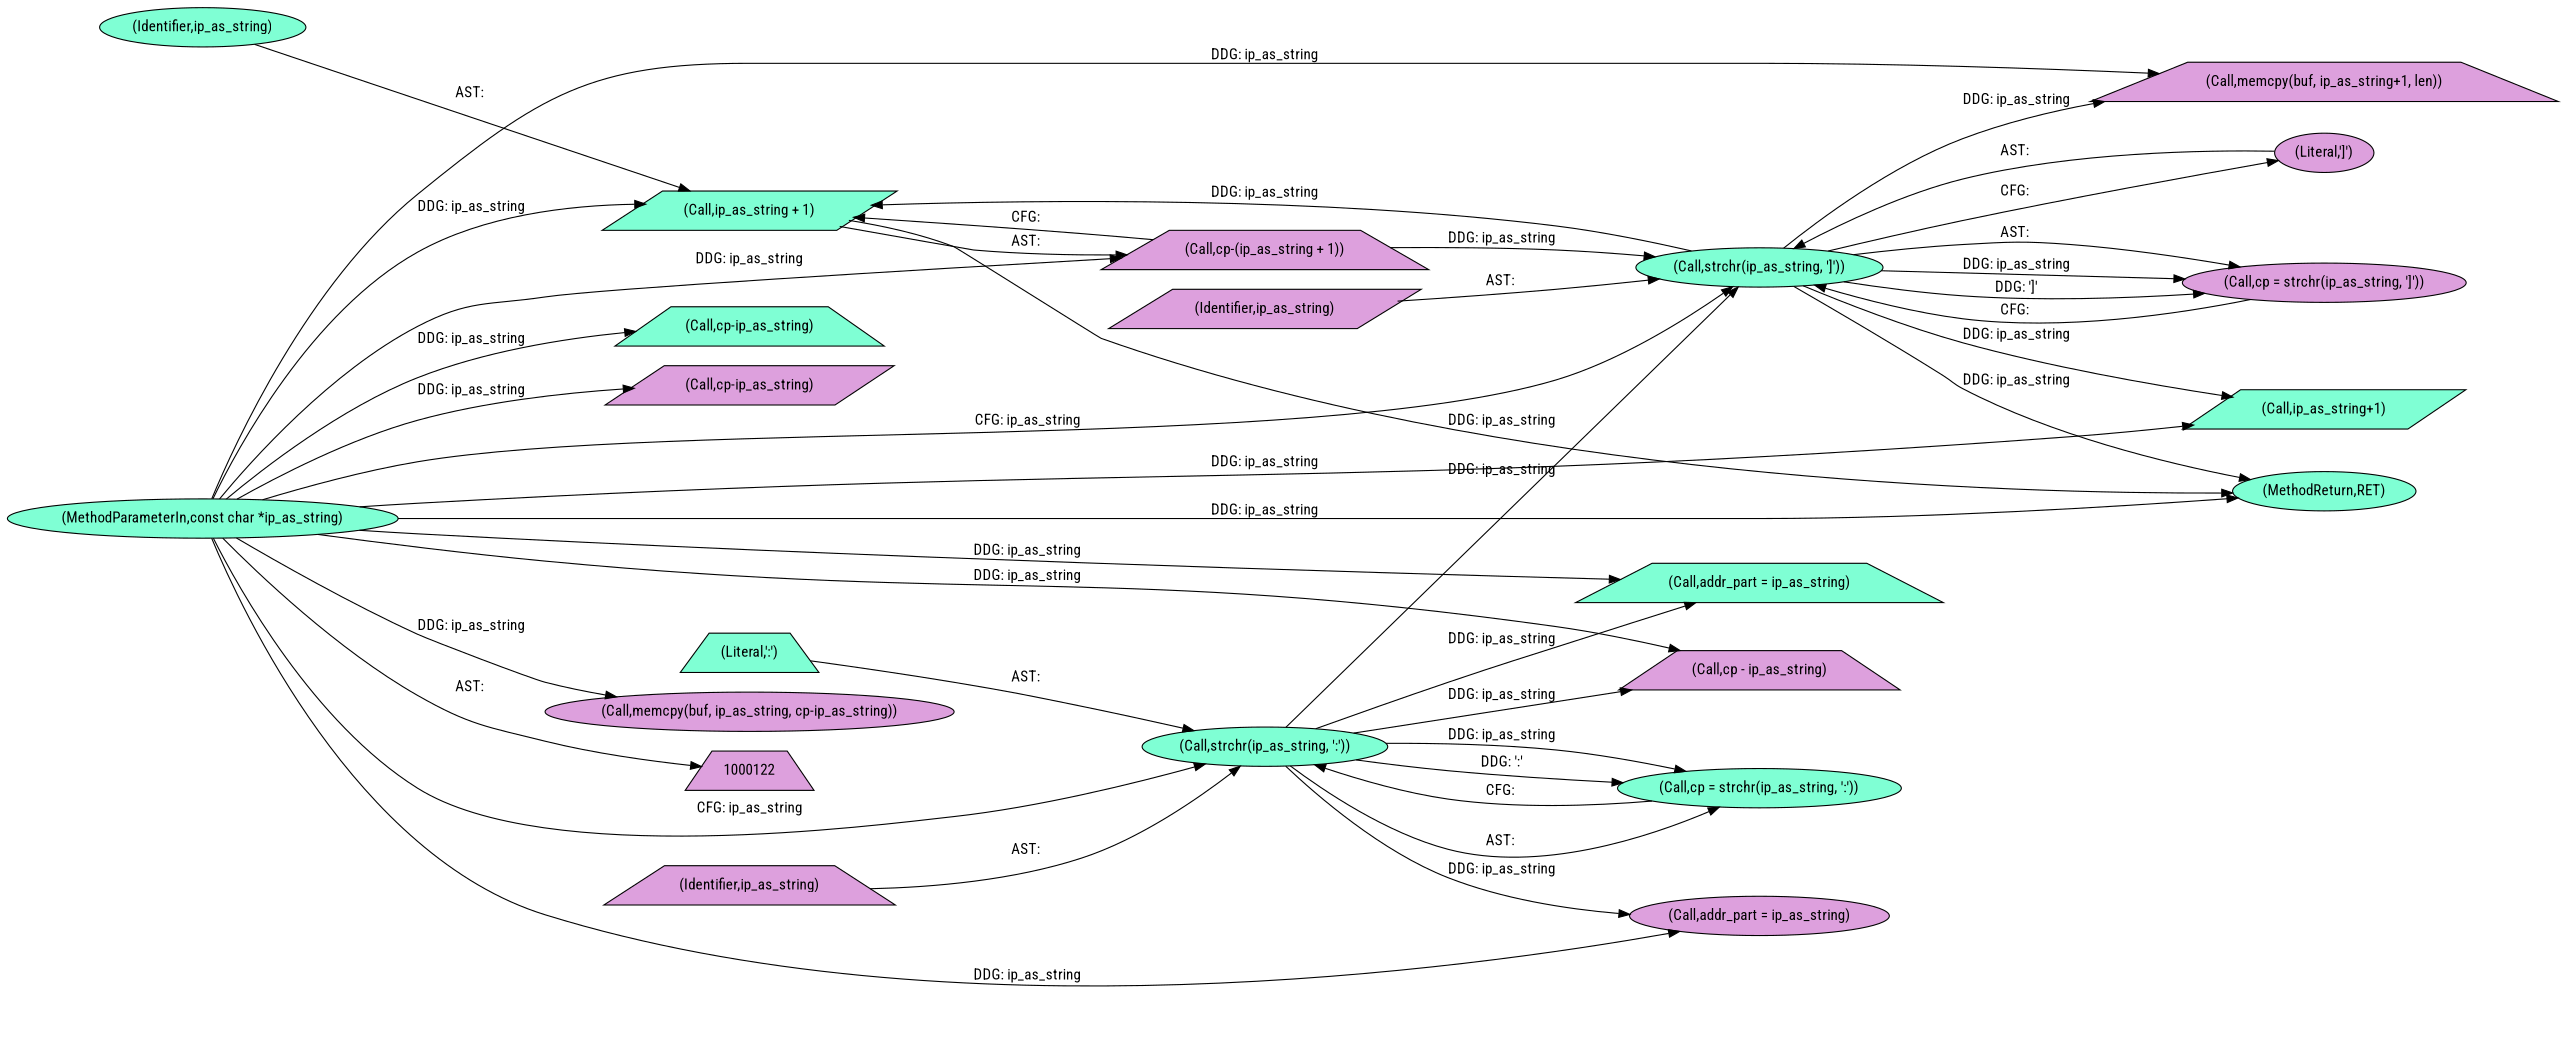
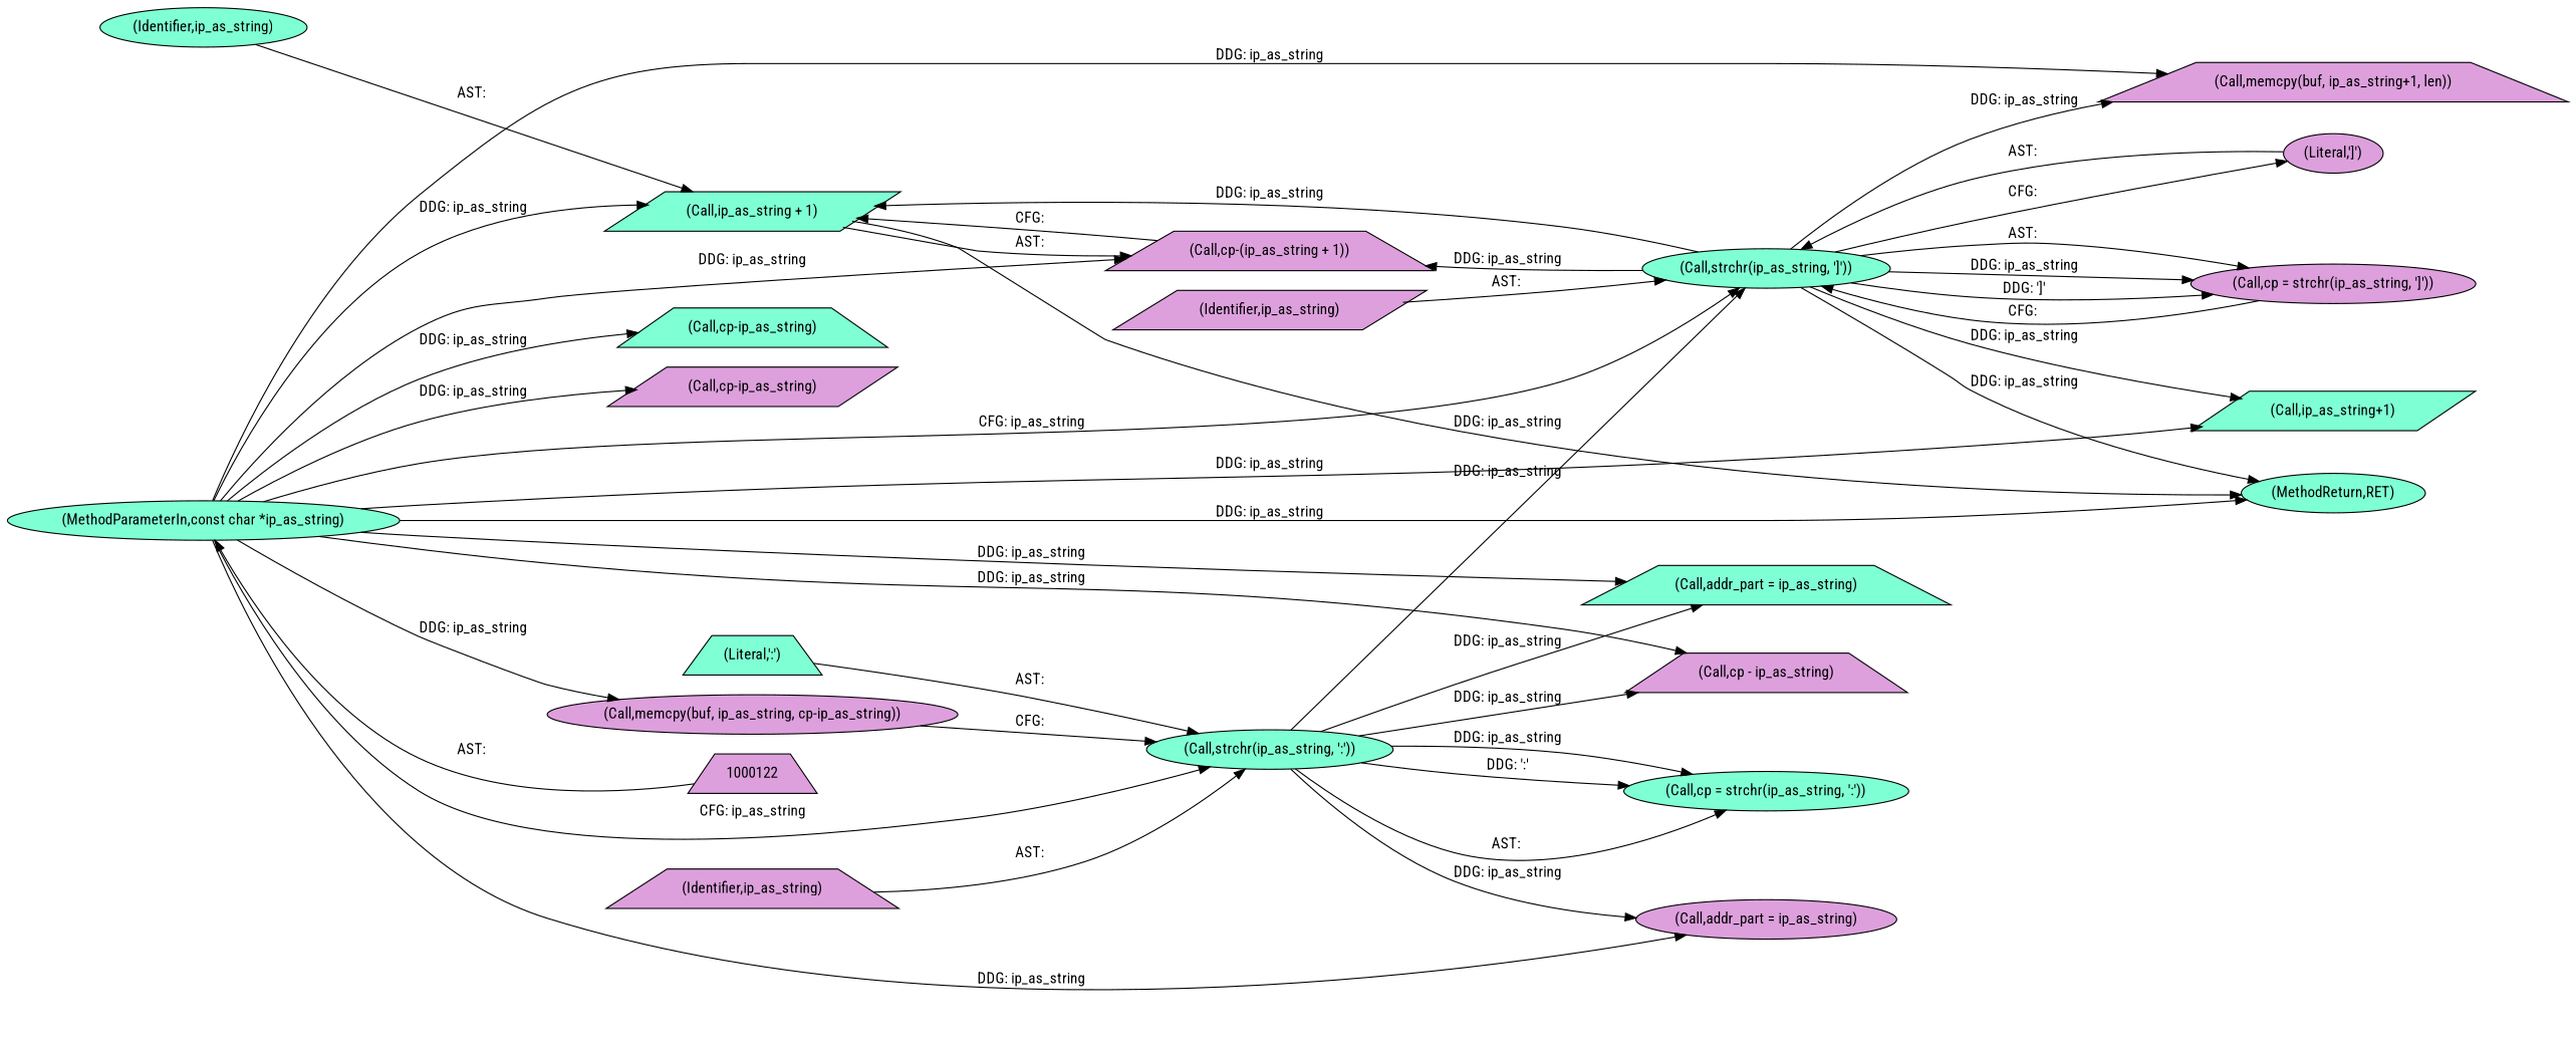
  digraph {
    fontname="Roboto Condensed"
    rankdir=LR
    node [fillcolor=aquamarine fontname="Roboto Condensed" shape=ellipse style=filled]
    edge [fontname="Roboto Condensed"]
    n1 [label="(Call,ip_as_string + 1)" shape=parallelogram]
    n2 [label="(MethodReturn,RET)"]
    n3 [fillcolor=plum label="(Call,cp-(ip_as_string + 1))" shape=trapezium]
    n4 [label="(Call,strchr(ip_as_string, ']'))"]
    n5 [fillcolor=plum label="(Literal,']')"]
    n6 [label="(Call,ip_as_string+1)" shape=parallelogram]
    n7 [fillcolor=plum label="(Call,cp = strchr(ip_as_string, ']'))"]
    n8 [fillcolor=plum label="(Call,memcpy(buf, ip_as_string+1, len))" shape=trapezium]
    n9 [label="(Call,strchr(ip_as_string, ':'))"]
    n10 [label="(Call,addr_part = ip_as_string)" shape=trapezium]
    n11 [fillcolor=plum label="(Call,addr_part = ip_as_string)"]
    n12 [label="(Call,cp = strchr(ip_as_string, ':'))"]
    n13 [fillcolor=plum label="(Call,cp - ip_as_string)" shape=trapezium]
    n14 [label="(Literal,':')" shape=trapezium]
    n15 [label="(MethodParameterIn,const char *ip_as_string)"]
    n16 [label="(Call,cp-ip_as_string)" shape=trapezium]
    n17 [fillcolor=plum label="(Call,cp-ip_as_string)" shape=parallelogram]
    n18 [fillcolor=plum label="(Call,memcpy(buf, ip_as_string, cp-ip_as_string))"]
    n19 [fillcolor=plum label=1000122 shape=trapezium]
    n20 [label="(Identifier,ip_as_string)"]
    n21 [fillcolor=plum label="(Identifier,ip_as_string)" shape=trapezium]
    n22 [fillcolor=plum label="(Identifier,ip_as_string)" shape=parallelogram]
    n1 -> n2 [label="DDG: ip_as_string"]
    n1 -> n3 [label="AST: "]
    n3 -> n1 [label="CFG: "]
    n4 -> n1 [label="DDG: ip_as_string"]
    n4 -> n2 [label="DDG: ip_as_string"]
-   n3 -> n4 [label="DDG: ip_as_string"]
+   n4 -> n3 [label="DDG: ip_as_string"]
    n4 -> n5 [label="CFG: "]
    n4 -> n6 [label="DDG: ip_as_string"]
    n4 -> n7 [label="AST: "]
    n4 -> n7 [label="DDG: ip_as_string"]
    n4 -> n7 [label="DDG: ']'"]
    n4 -> n8 [label="DDG: ip_as_string"]
    n5 -> n4 [label="AST: "]
    n7 -> n4 [label="CFG: "]
    n9 -> n4 [label="DDG: ip_as_string"]
    n9 -> n10 [label="DDG: ip_as_string"]
    n9 -> n11 [label="DDG: ip_as_string"]
    n9 -> n12 [label="AST: "]
    n9 -> n12 [label="DDG: ip_as_string"]
    n9 -> n12 [label="DDG: ':'"]
    n9 -> n13 [label="DDG: ip_as_string"]
-   n12 -> n9 [label="CFG: "]
+   n18 -> n9 [label="CFG: "]
    n14 -> n9 [label="AST: "]
    n15 -> n1 [label="DDG: ip_as_string"]
    n15 -> n2 [label="DDG: ip_as_string"]
    n15 -> n3 [label="DDG: ip_as_string"]
    n15 -> n4 [label="CFG: ip_as_string"]
    n15 -> n6 [label="DDG: ip_as_string"]
    n15 -> n8 [label="DDG: ip_as_string"]
    n15 -> n9 [label="CFG: ip_as_string"]
    n15 -> n10 [label="DDG: ip_as_string"]
    n15 -> n11 [label="DDG: ip_as_string"]
    n15 -> n13 [label="DDG: ip_as_string"]
    n15 -> n16 [label="DDG: ip_as_string"]
    n15 -> n17 [label="DDG: ip_as_string"]
    n15 -> n18 [label="DDG: ip_as_string"]
-   n15 -> n19 [label="AST: "]
+   n19 -> n15 [label="AST: "]
    n20 -> n1 [label="AST: "]
    n21 -> n9 [label="AST: "]
    n22 -> n4 [label="AST: "]
  }
